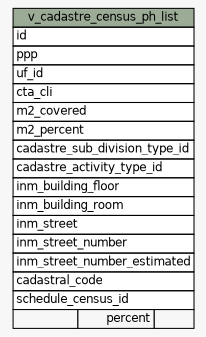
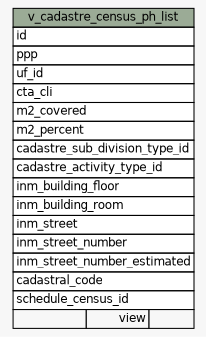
  digraph {
    bgcolor="#f7f7f7"
    rankdir=TB
-   n1 [fontname=Helvetica fontsize=11 label=<     <TABLE BORDER="0" CELLBORDER="1" CELLSPACING="0" BGCOLOR="#ffffff">       <TR><TD PORT="v_cadastre_census_ph_list.heading" COLSPAN="3" BGCOLOR="#9bab96" ALIGN="CENTER">v_cadastre_census_ph_list</TD></TR>       <TR><TD PORT="id" COLSPAN="3" ALIGN="LEFT">id</TD></TR>       <TR><TD PORT="ppp" COLSPAN="3" ALIGN="LEFT">ppp</TD></TR>       <TR><TD PORT="uf_id" COLSPAN="3" ALIGN="LEFT">uf_id</TD></TR>       <TR><TD PORT="cta_cli" COLSPAN="3" ALIGN="LEFT">cta_cli</TD></TR>       <TR><TD PORT="m2_covered" COLSPAN="3" ALIGN="LEFT">m2_covered</TD></TR>       <TR><TD PORT="m2_percent" COLSPAN="3" ALIGN="LEFT">m2_percent</TD></TR>       <TR><TD PORT="cadastre_sub_division_type_id" COLSPAN="3" ALIGN="LEFT">cadastre_sub_division_type_id</TD></TR>       <TR><TD PORT="cadastre_activity_type_id" COLSPAN="3" ALIGN="LEFT">cadastre_activity_type_id</TD></TR>       <TR><TD PORT="inm_building_floor" COLSPAN="3" ALIGN="LEFT">inm_building_floor</TD></TR>       <TR><TD PORT="inm_building_room" COLSPAN="3" ALIGN="LEFT">inm_building_room</TD></TR>       <TR><TD PORT="inm_street" COLSPAN="3" ALIGN="LEFT">inm_street</TD></TR>       <TR><TD PORT="inm_street_number" COLSPAN="3" ALIGN="LEFT">inm_street_number</TD></TR>       <TR><TD PORT="inm_street_number_estimated" COLSPAN="3" ALIGN="LEFT">inm_street_number_estimated</TD></TR>       <TR><TD PORT="cadastral_code" COLSPAN="3" ALIGN="LEFT">cadastral_code</TD></TR>       <TR><TD PORT="schedule_census_id" COLSPAN="3" ALIGN="LEFT">schedule_census_id</TD></TR>       <TR><TD ALIGN="LEFT" BGCOLOR="#f7f7f7">  </TD><TD ALIGN="RIGHT" BGCOLOR="#f7f7f7">percent</TD><TD ALIGN="RIGHT" BGCOLOR="#f7f7f7">  </TD></TR>     </TABLE>> shape=plaintext]
+   n1 [fontname=Helvetica fontsize=11 label=<     <TABLE BORDER="0" CELLBORDER="1" CELLSPACING="0" BGCOLOR="#ffffff">       <TR><TD PORT="v_cadastre_census_ph_list.heading" COLSPAN="3" BGCOLOR="#9bab96" ALIGN="CENTER">v_cadastre_census_ph_list</TD></TR>       <TR><TD PORT="id" COLSPAN="3" ALIGN="LEFT">id</TD></TR>       <TR><TD PORT="ppp" COLSPAN="3" ALIGN="LEFT">ppp</TD></TR>       <TR><TD PORT="uf_id" COLSPAN="3" ALIGN="LEFT">uf_id</TD></TR>       <TR><TD PORT="cta_cli" COLSPAN="3" ALIGN="LEFT">cta_cli</TD></TR>       <TR><TD PORT="m2_covered" COLSPAN="3" ALIGN="LEFT">m2_covered</TD></TR>       <TR><TD PORT="m2_percent" COLSPAN="3" ALIGN="LEFT">m2_percent</TD></TR>       <TR><TD PORT="cadastre_sub_division_type_id" COLSPAN="3" ALIGN="LEFT">cadastre_sub_division_type_id</TD></TR>       <TR><TD PORT="cadastre_activity_type_id" COLSPAN="3" ALIGN="LEFT">cadastre_activity_type_id</TD></TR>       <TR><TD PORT="inm_building_floor" COLSPAN="3" ALIGN="LEFT">inm_building_floor</TD></TR>       <TR><TD PORT="inm_building_room" COLSPAN="3" ALIGN="LEFT">inm_building_room</TD></TR>       <TR><TD PORT="inm_street" COLSPAN="3" ALIGN="LEFT">inm_street</TD></TR>       <TR><TD PORT="inm_street_number" COLSPAN="3" ALIGN="LEFT">inm_street_number</TD></TR>       <TR><TD PORT="inm_street_number_estimated" COLSPAN="3" ALIGN="LEFT">inm_street_number_estimated</TD></TR>       <TR><TD PORT="cadastral_code" COLSPAN="3" ALIGN="LEFT">cadastral_code</TD></TR>       <TR><TD PORT="schedule_census_id" COLSPAN="3" ALIGN="LEFT">schedule_census_id</TD></TR>       <TR><TD ALIGN="LEFT" BGCOLOR="#f7f7f7">  </TD><TD ALIGN="RIGHT" BGCOLOR="#f7f7f7">view</TD><TD ALIGN="RIGHT" BGCOLOR="#f7f7f7">  </TD></TR>     </TABLE>> shape=plaintext]
  }
